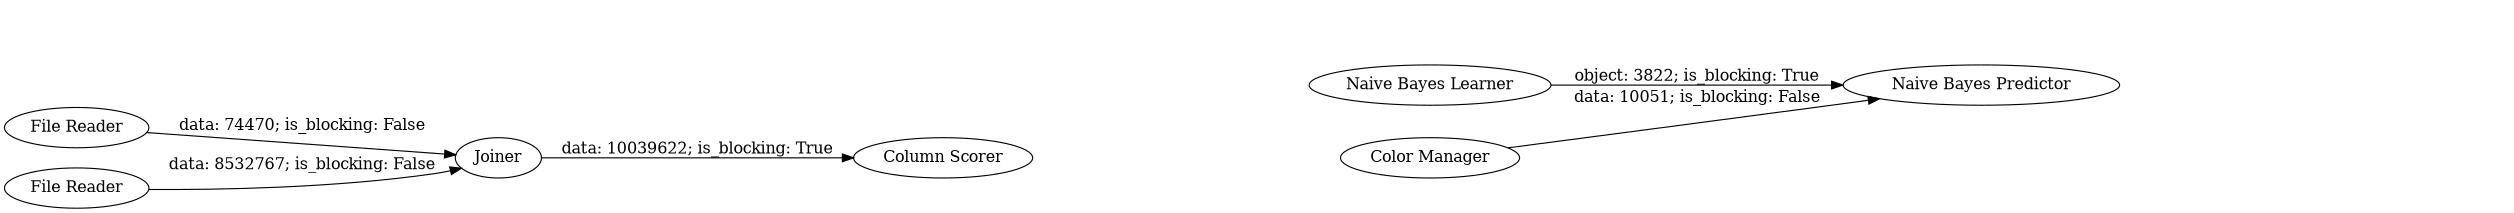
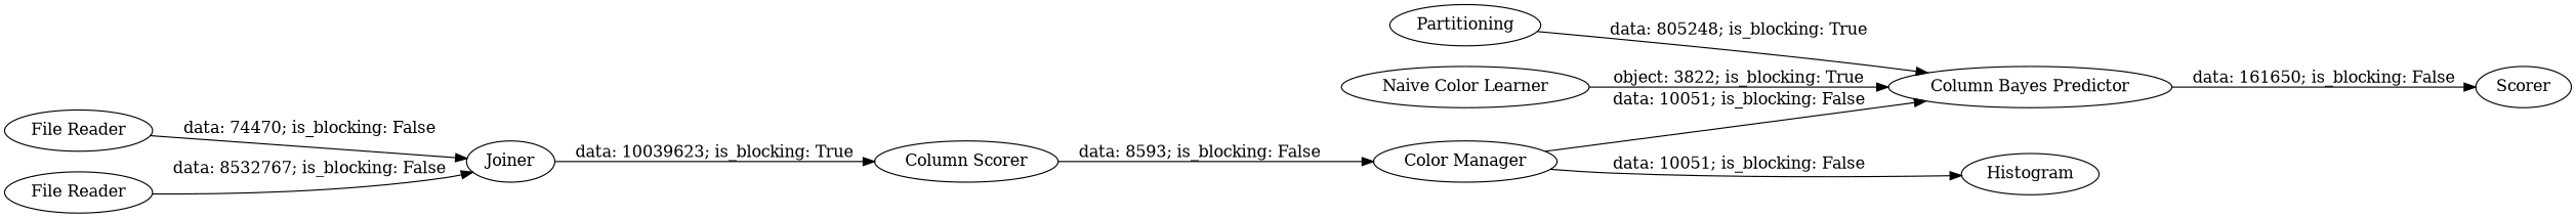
  digraph {
    rankdir=LR
-   n1 [label="Naive Bayes Learner"]
-   n2 [label="Naive Bayes Predictor"]
+   n1 [label="Naive Color Learner"]
+   n2 [label="Column Bayes Predictor"]
+   n3 [label=Scorer]
    n4 [label="File Reader"]
    n5 [label=Joiner]
    n6 [label="Column Scorer"]
    n7 [label="Color Manager"]
+   n8 [label=Histogram]
+   n9 [label=Partitioning]
    n10 [label="File Reader"]
    n1 -> n2 [label="object: 3822; is_blocking: True"]
+   n2 -> n3 [label="data: 161650; is_blocking: False"]
    n4 -> n5 [label="data: 74470; is_blocking: False"]
-   n5 -> n6 [label="data: 10039622; is_blocking: True"]
+   n5 -> n6 [label="data: 10039623; is_blocking: True"]
+   n6 -> n7 [label="data: 8593; is_blocking: False"]
    n7 -> n2 [label="data: 10051; is_blocking: False"]
+   n7 -> n8 [label="data: 10051; is_blocking: False"]
+   n9 -> n2 [label="data: 805248; is_blocking: True"]
    n10 -> n5 [label="data: 8532767; is_blocking: False"]
  }
